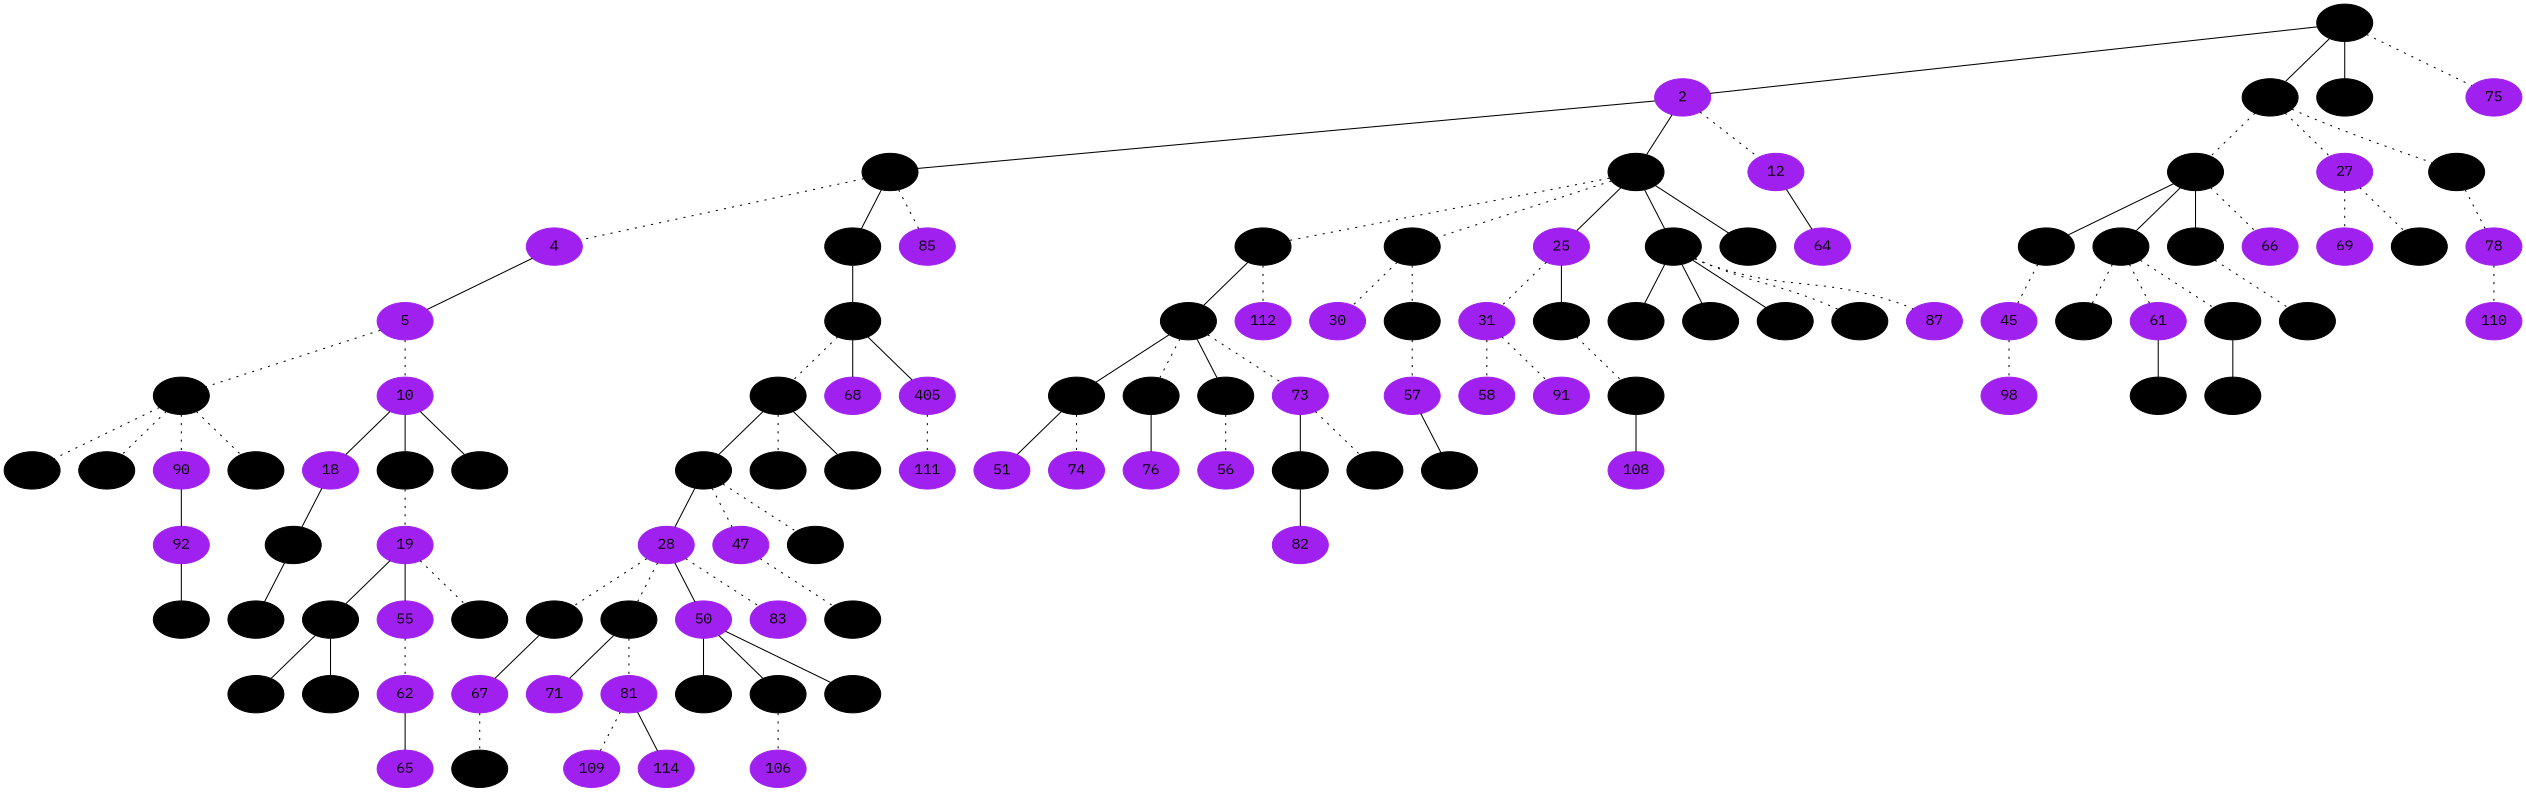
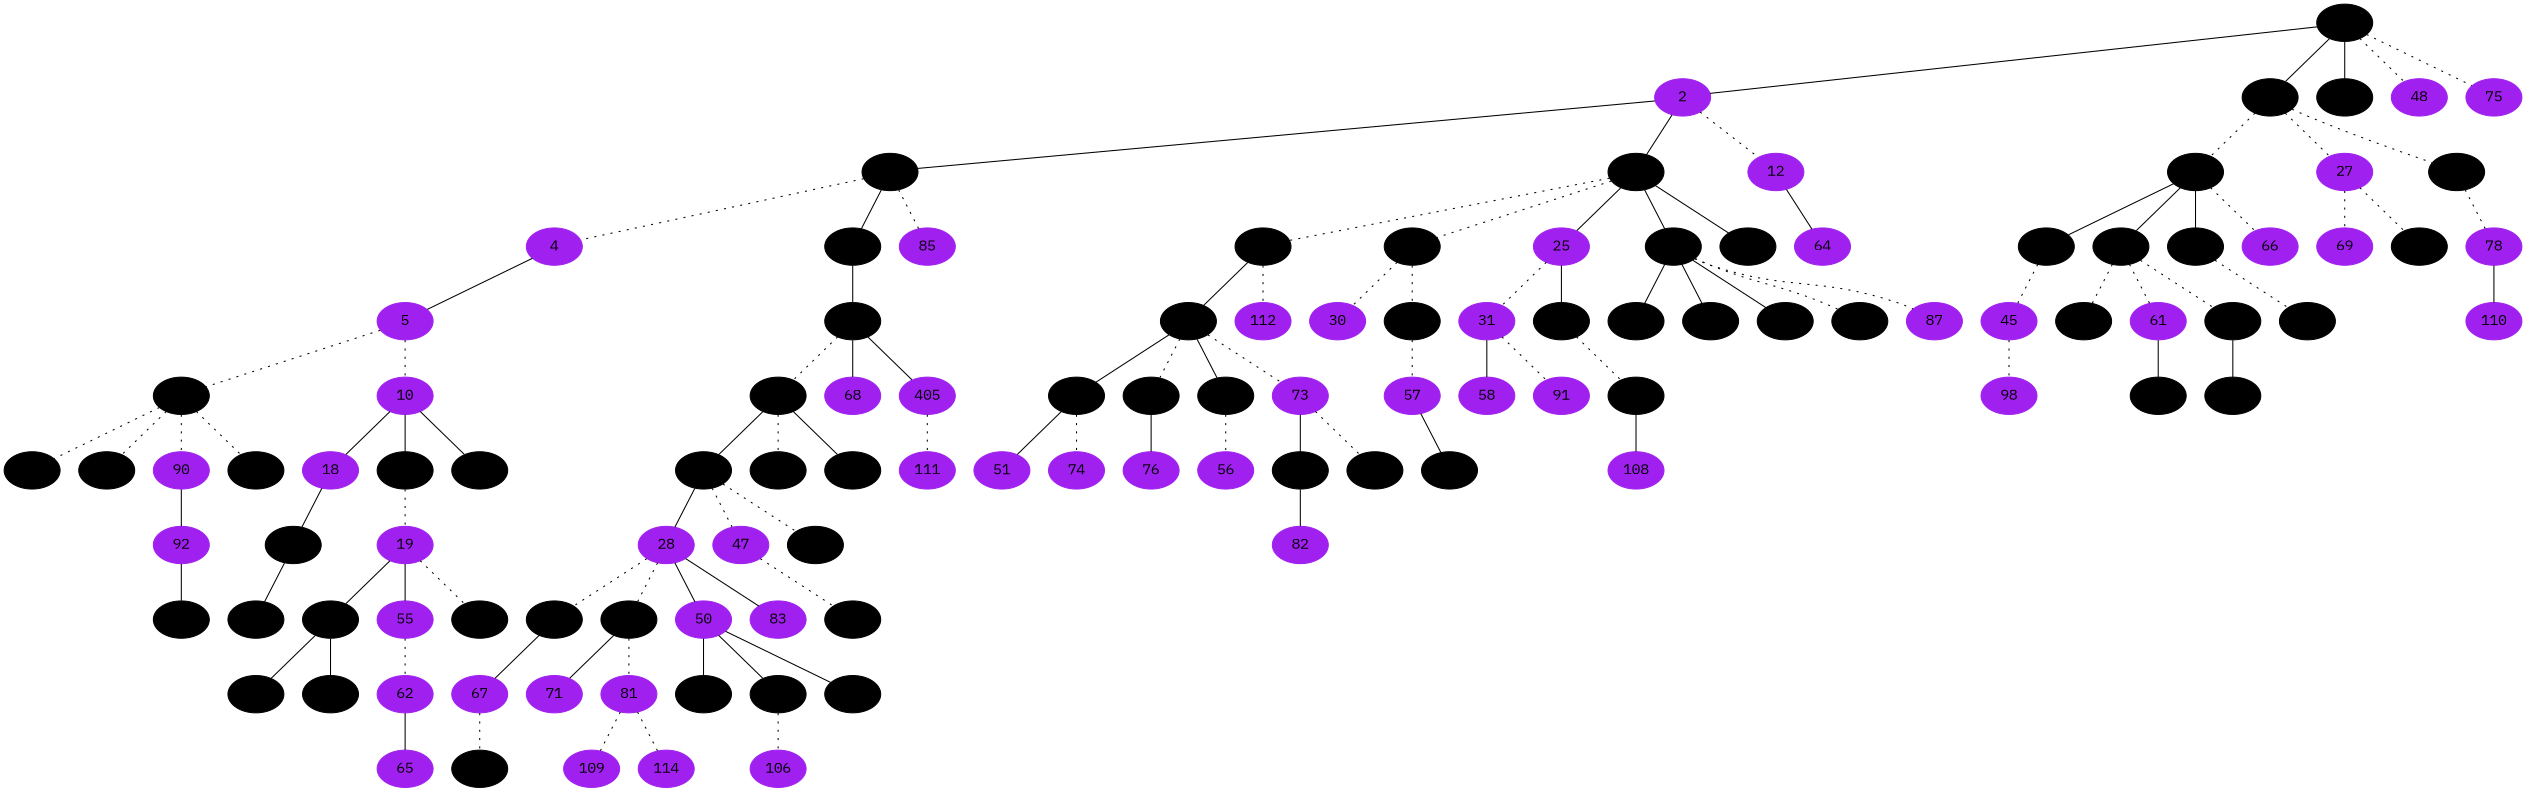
  graph {
    fontname="IBM Plex Mono"
    node [color=black fontname="IBM Plex Mono" style=filled]
    edge [fontname="IBM Plex Mono" style=solid]
    2 [color=purple]
    1
    9
    15
+   48 [color=purple]
    75 [color=purple]
    3
    7
    12 [color=purple]
    22
    27 [color=purple]
    63
    4 [color=purple]
    13
    85 [color=purple]
    8
    23
    25 [color=purple]
    26
    29
    64 [color=purple]
    5 [color=purple]
    16
    6
    10 [color=purple]
    18 [color=purple]
    34
    53
    86
    90 [color=purple]
    94
    14
    89
    92 [color=purple]
    11
    112 [color=purple]
    30 [color=purple]
    32
    31 [color=purple]
    37
    36
    38
    70
    80
    87 [color=purple]
    20
    24
    43
    73 [color=purple]
    35
    44
    52
    66 [color=purple]
    69 [color=purple]
    99
    78 [color=purple]
    19 [color=purple]
    51 [color=purple]
    74 [color=purple]
    76 [color=purple]
    56 [color=purple]
    79
    93
    17
    68 [color=purple]
    n66 [color=purple label=405]
    40
    55 [color=purple]
    104
    21
    59
    60
    111 [color=purple]
    28 [color=purple]
    47 [color=purple]
    88
    77
    41
    42
    62 [color=purple]
    33
    39
    50 [color=purple]
    83 [color=purple]
    49
    45 [color=purple]
    54
    61 [color=purple]
    95
    113
    57 [color=purple]
    58 [color=purple]
    91 [color=purple]
    46
    67 [color=purple]
    71 [color=purple]
    81 [color=purple]
    72
    102
    103
    84
    97
    98 [color=purple]
    108 [color=purple]
    109 [color=purple]
    114 [color=purple]
    101
    100
    106 [color=purple]
    65 [color=purple]
    110 [color=purple]
    82 [color=purple]
    107
    2 -- 3
    2 -- 7
    2 -- 12 [style=dotted]
    1 -- 2
    1 -- 9
    1 -- 15
+   1 -- 48 [style=dotted]
    1 -- 75 [style=dotted]
    9 -- 22 [style=dotted]
    9 -- 27 [style=dotted]
    9 -- 63 [style=dotted]
    3 -- 4 [style=dotted]
    3 -- 13
    3 -- 85 [style=dotted]
    7 -- 8 [style=dotted]
    7 -- 23 [style=dotted]
    7 -- 25
    7 -- 26
    7 -- 29
    12 -- 64
    22 -- 35
    22 -- 44
    22 -- 52
    22 -- 66 [style=dotted]
    27 -- 69 [style=dotted]
    27 -- 99 [style=dotted]
    63 -- 78 [style=dotted]
    4 -- 5
    13 -- 16
    8 -- 11
    8 -- 112 [style=dotted]
    23 -- 30 [style=dotted]
    23 -- 32 [style=dotted]
    25 -- 31 [style=dotted]
    25 -- 37
    26 -- 36
    26 -- 38
    26 -- 70
    26 -- 80 [style=dotted]
    26 -- 87 [style=dotted]
    5 -- 6 [style=dotted]
    5 -- 10 [style=dotted]
    16 -- 17 [style=dotted]
    16 -- 68
    16 -- n66
    6 -- 53 [style=dotted]
    6 -- 86 [style=dotted]
    6 -- 90 [style=dotted]
    6 -- 94 [style=dotted]
    10 -- 18
    10 -- 14
    10 -- 89
    18 -- 34
    34 -- 77
    90 -- 92
    14 -- 19 [style=dotted]
    92 -- 107
    11 -- 20
    11 -- 24 [style=dotted]
    11 -- 43
    11 -- 73 [style=dotted]
    32 -- 57 [style=dotted]
-   31 -- 58 [style=dotted]
+   31 -- 58
    31 -- 91 [style=dotted]
    37 -- 46 [style=dotted]
    20 -- 51
    20 -- 74 [style=dotted]
    24 -- 76
    43 -- 56 [style=dotted]
    73 -- 79
    73 -- 93 [style=dotted]
    35 -- 45 [style=dotted]
    44 -- 54 [style=dotted]
    44 -- 61 [style=dotted]
    44 -- 95 [style=dotted]
    52 -- 113 [style=dotted]
-   78 -- 110 [style=dotted]
+   78 -- 110
    19 -- 40
    19 -- 55
    19 -- 104 [style=dotted]
    79 -- 82
    17 -- 21
    17 -- 59 [style=dotted]
    17 -- 60
    n66 -- 111 [style=dotted]
    40 -- 41
    40 -- 42
    55 -- 62 [style=dotted]
    21 -- 28
    21 -- 47 [style=dotted]
    21 -- 88 [style=dotted]
    28 -- 33 [style=dotted]
    28 -- 39 [style=dotted]
    28 -- 50
-   28 -- 83 [style=dotted]
+   28 -- 83
    47 -- 49 [style=dotted]
    62 -- 65
    33 -- 67
    39 -- 71
    39 -- 81 [style=dotted]
    50 -- 72
    50 -- 102
    50 -- 103
    45 -- 98 [style=dotted]
    61 -- 101
    95 -- 100
    57 -- 84
    46 -- 108
    67 -- 97 [style=dotted]
    81 -- 109 [style=dotted]
-   81 -- 114
+   81 -- 114 [style=dotted]
    102 -- 106 [style=dotted]
  }
